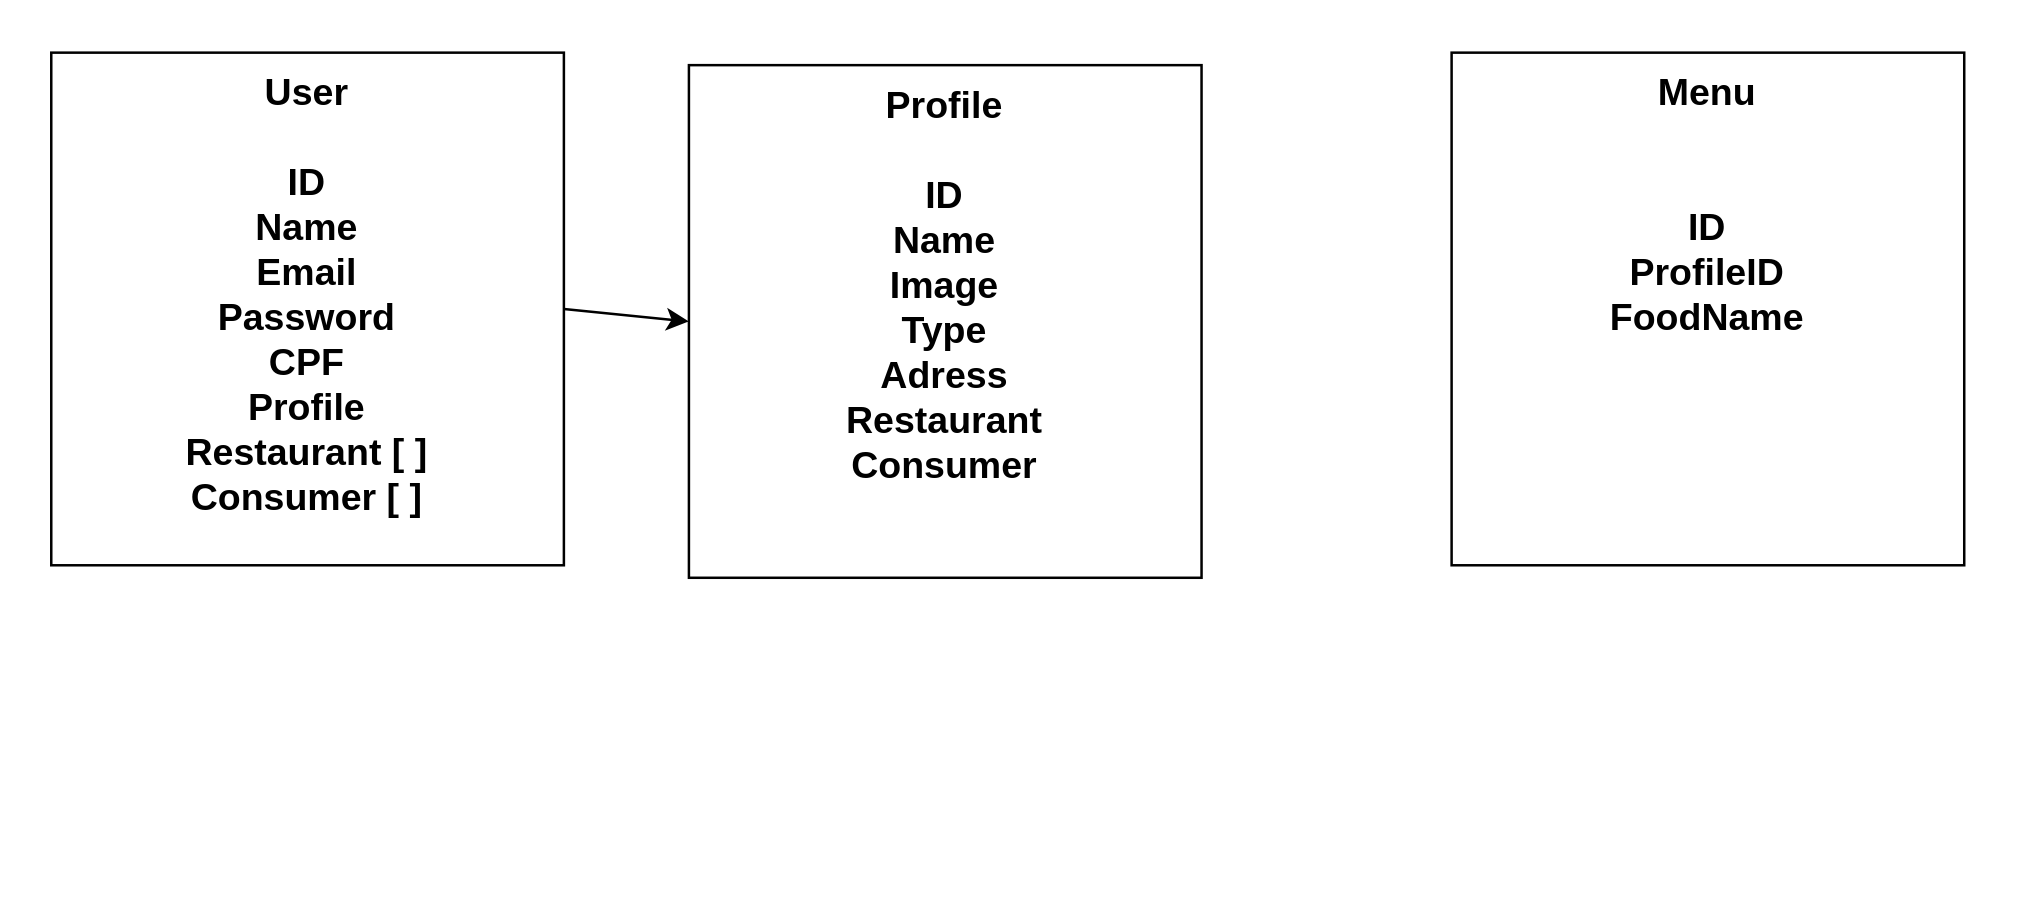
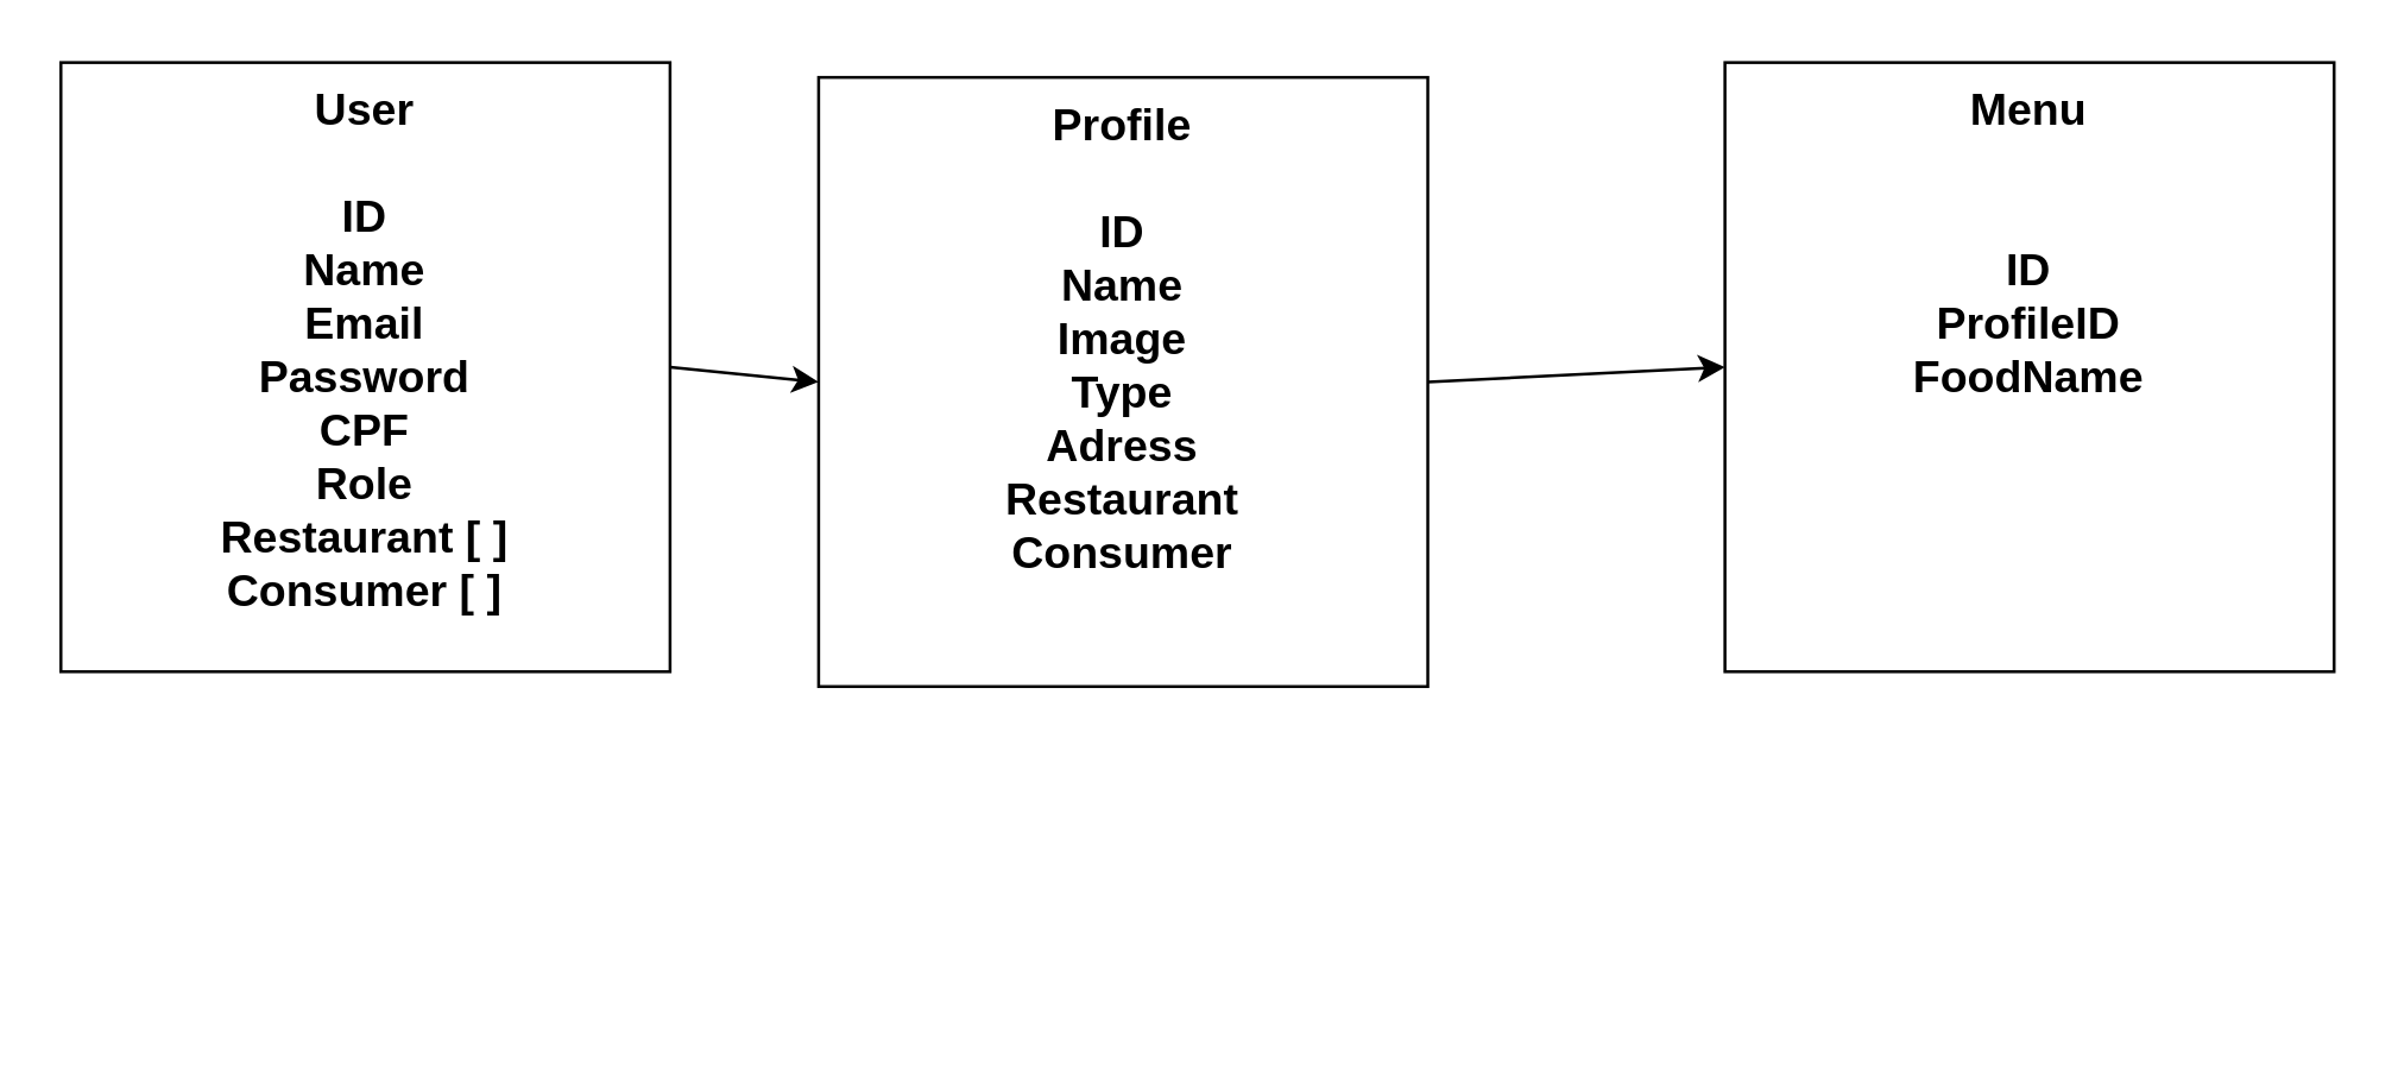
  <mxCell id="0" />
  <mxCell id="1" parent="0" />
  <mxCell id="2" style="edgeStyle=none;html=1;exitX=1;exitY=0.5;exitDx=0;exitDy=0;entryX=0;entryY=0.5;entryDx=0;entryDy=0;" parent="1" source="3" target="5" edge="1"><mxGeometry relative="1" as="geometry" /></mxCell>
- <mxCell id="3" value="&lt;font style=&quot;font-size: 15px&quot;&gt;&lt;b&gt;User&lt;br&gt;&lt;br&gt;ID&lt;br&gt;Name&lt;br&gt;Email&lt;br&gt;Password&lt;br&gt;CPF&lt;br&gt;Profile&lt;br&gt;Restaurant [ ]&lt;br&gt;Consumer [ ]&lt;br&gt;&lt;/b&gt;&lt;br&gt;&lt;/font&gt;" style="whiteSpace=wrap;html=1;aspect=fixed;horizontal=1;verticalAlign=top;" parent="1" vertex="1"><mxGeometry y="20.5" width="205" height="205" as="geometry" x="20" /></mxCell>
+ <mxCell id="3" value="&lt;font style=&quot;font-size: 15px&quot;&gt;&lt;b&gt;User&lt;br&gt;&lt;br&gt;ID&lt;br&gt;Name&lt;br&gt;Email&lt;br&gt;Password&lt;br&gt;CPF&lt;br&gt;Role&lt;br&gt;Restaurant [ ]&lt;br&gt;Consumer [ ]&lt;br&gt;&lt;/b&gt;&lt;br&gt;&lt;/font&gt;" style="whiteSpace=wrap;html=1;aspect=fixed;horizontal=1;verticalAlign=top;" parent="1" vertex="1"><mxGeometry y="20.5" width="205" height="205" as="geometry" x="20" /></mxCell>
+ <mxCell id="4" style="edgeStyle=none;html=1;exitX=1;exitY=0.5;exitDx=0;exitDy=0;entryX=0;entryY=0.5;entryDx=0;entryDy=0;" parent="1" source="5" target="6" edge="1"><mxGeometry relative="1" as="geometry" /></mxCell>
  <mxCell id="5" value="&lt;b&gt;Profile&lt;br&gt;&lt;br&gt;ID&lt;br&gt;Name&lt;br&gt;Image&lt;br&gt;Type&lt;br&gt;Adress&lt;br&gt;Restaurant&lt;br&gt;Consumer&lt;/b&gt;" style="whiteSpace=wrap;html=1;aspect=fixed;fontSize=15;verticalAlign=top;" parent="1" vertex="1"><mxGeometry x="275" y="25.5" width="205" height="205" as="geometry" /></mxCell>
  <mxCell id="6" value="&lt;font style=&quot;font-size: 15px&quot;&gt;&lt;b&gt;Menu&lt;br&gt;&lt;br&gt;&lt;br&gt;ID&lt;br&gt;ProfileID&lt;br&gt;&lt;font style=&quot;font-size: 15px&quot;&gt;FoodName&lt;br&gt;&lt;font color=&quot;#ffffff&quot; face=&quot;arial, sans-serif&quot;&gt;Accompaniment&lt;/font&gt;&lt;/font&gt;&lt;br&gt;&lt;font color=&quot;#ffffff&quot;&gt;Price&lt;/font&gt;&lt;br&gt;&lt;div class=&quot;QmZWSe&quot; style=&quot;display: flex ; position: relative ; width: 48px ; z-index: 1 ; color: rgb(189 , 193 , 198) ; font-family: &amp;#34;arial&amp;#34; , sans-serif ; background-color: rgb(32 , 33 , 36)&quot;&gt;&lt;div class=&quot;DHcWmd&quot; style=&quot;width: 1px ; margin: 0px auto&quot;&gt;&lt;/div&gt;&lt;/div&gt;&lt;div class=&quot;oSioSc&quot; style=&quot;width: 0px ; display: flex ; color: rgb(189 , 193 , 198) ; font-family: &amp;#34;arial&amp;#34; , sans-serif ; background-color: rgb(32 , 33 , 36)&quot;&gt;&lt;div id=&quot;tw-target&quot; style=&quot;margin: 0px ; position: relative ; background-color: rgb(48 , 49 , 52) ; border-radius: 8px ; min-width: 0px ; width: 0px ; display: flex ; flex-direction: column&quot;&gt;&lt;div id=&quot;kAz1tf&quot; class=&quot;g9WsWb&quot; style=&quot;margin: 0px ; position: relative ; padding: 10px 16px 48px&quot;&gt;&lt;div class=&quot;tw-ta-container F0azHf tw-nfl&quot; id=&quot;tw-target-text-container&quot; tabindex=&quot;0&quot; style=&quot;overflow: hidden ; position: relative ; outline: 0px&quot;&gt;&lt;pre class=&quot;tw-data-text tw-text-large tw-ta&quot; id=&quot;tw-target-text&quot; dir=&quot;ltr&quot; style=&quot;line-height: 36px ; background-color: transparent ; border: none ; padding: 2px 0.14em 2px 0px ; position: relative ; margin-top: -2px ; margin-bottom: -2px ; resize: none ; font-family: inherit ; overflow: hidden ; width: 270px ; overflow-wrap: break-word ; color: rgb(232 , 234 , 237)&quot;&gt;&lt;span class=&quot;Y2IQFc&quot; lang=&quot;en&quot;&gt;Ingredients&lt;/span&gt;&lt;/pre&gt;&lt;/div&gt;&lt;/div&gt;&lt;/div&gt;&lt;/div&gt;&lt;div class=&quot;QmZWSe&quot; style=&quot;display: flex ; position: relative ; width: 48px ; z-index: 1 ; color: rgb(189 , 193 , 198) ; font-family: &amp;#34;arial&amp;#34; , sans-serif ; background-color: rgb(32 , 33 , 36)&quot;&gt;&lt;div class=&quot;DHcWmd&quot; style=&quot;width: 1px ; margin: 0px auto&quot;&gt;&lt;/div&gt;&lt;/div&gt;&lt;div class=&quot;oSioSc&quot; style=&quot;width: 0px ; display: flex ; color: rgb(189 , 193 , 198) ; font-family: &amp;#34;arial&amp;#34; , sans-serif ; background-color: rgb(32 , 33 , 36)&quot;&gt;&lt;div id=&quot;tw-target&quot; style=&quot;margin: 0px ; position: relative ; background-color: rgb(48 , 49 , 52) ; border-radius: 8px ; min-width: 0px ; width: 0px ; display: flex ; flex-direction: column&quot;&gt;&lt;div id=&quot;kAz1tf&quot; class=&quot;g9WsWb&quot; style=&quot;margin: 0px ; position: relative ; padding: 10px 16px 48px&quot;&gt;&lt;div class=&quot;tw-ta-container F0azHf tw-nfl&quot; id=&quot;tw-target-text-container&quot; tabindex=&quot;0&quot; style=&quot;overflow: hidden ; position: relative ; outline: 0px&quot;&gt;&lt;pre class=&quot;tw-data-text tw-text-large tw-ta&quot; id=&quot;tw-target-text&quot; dir=&quot;ltr&quot; style=&quot;line-height: 36px ; background-color: transparent ; border: none ; padding: 2px 0.14em 2px 0px ; position: relative ; margin-top: -2px ; margin-bottom: -2px ; resize: none ; font-family: inherit ; overflow: hidden ; width: 270px ; overflow-wrap: break-word ; color: rgb(232 , 234 , 237)&quot;&gt;&lt;span class=&quot;Y2IQFc&quot; lang=&quot;en&quot;&gt;Ingredients&lt;/span&gt;&lt;/pre&gt;&lt;/div&gt;&lt;/div&gt;&lt;/div&gt;&lt;/div&gt;&lt;/b&gt;&lt;/font&gt;" style="rounded=0;whiteSpace=wrap;html=1;verticalAlign=top;" parent="1" vertex="1"><mxGeometry x="580" y="20.5" width="205" height="205" as="geometry" /></mxCell>
